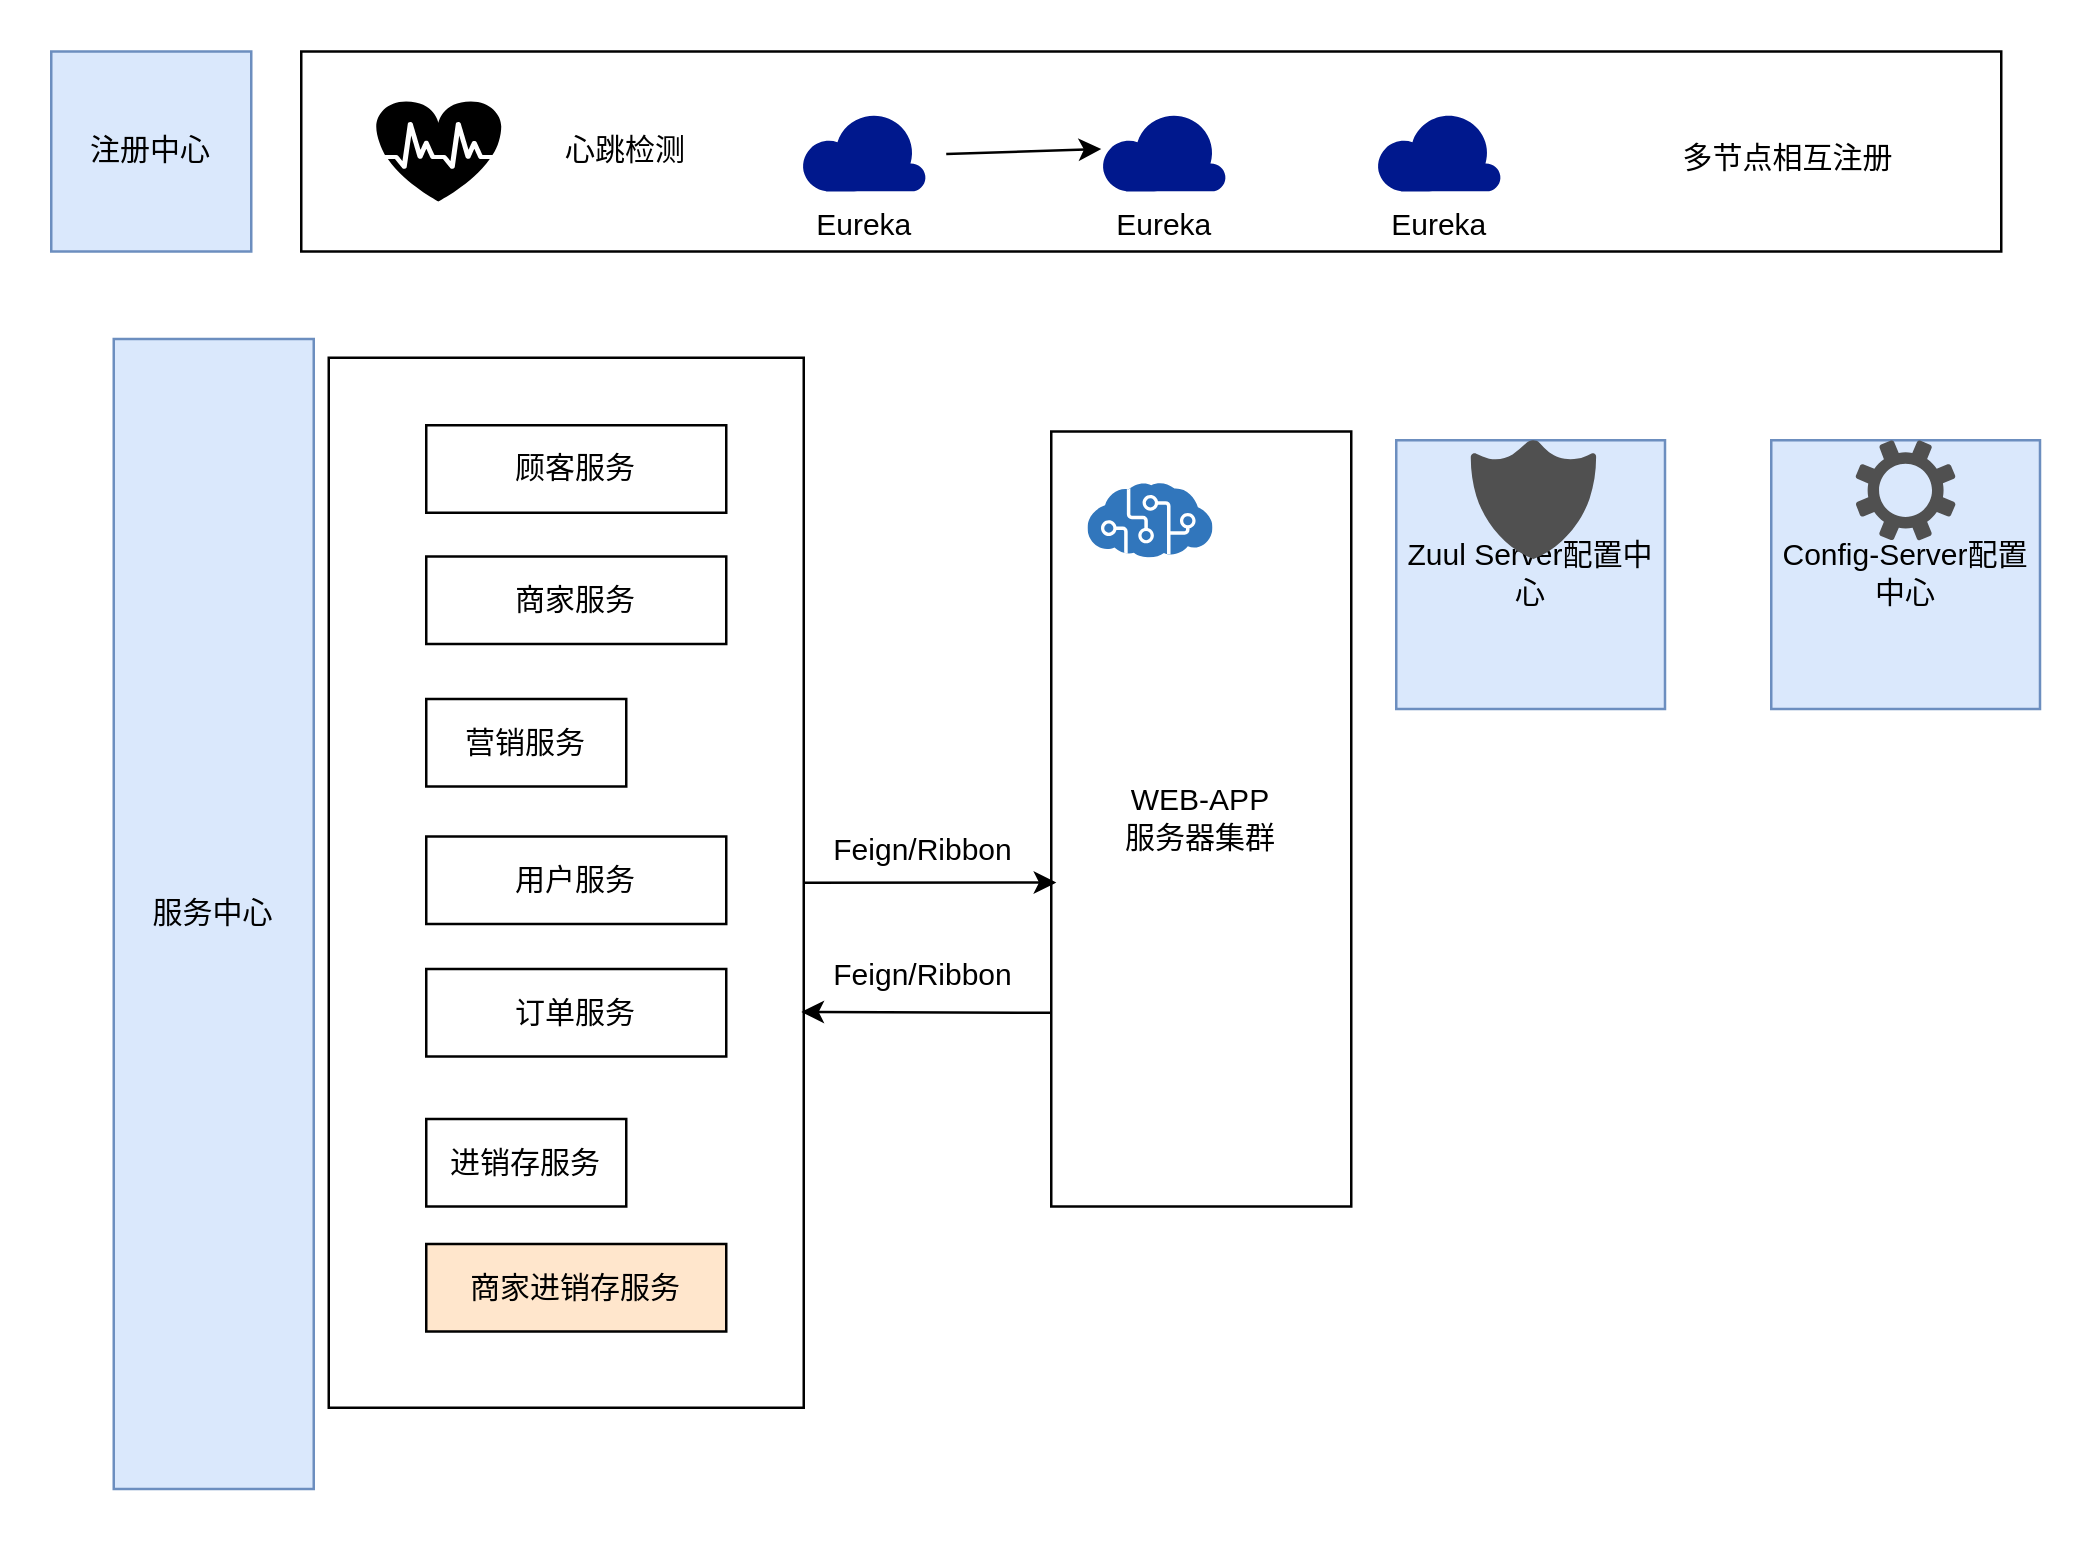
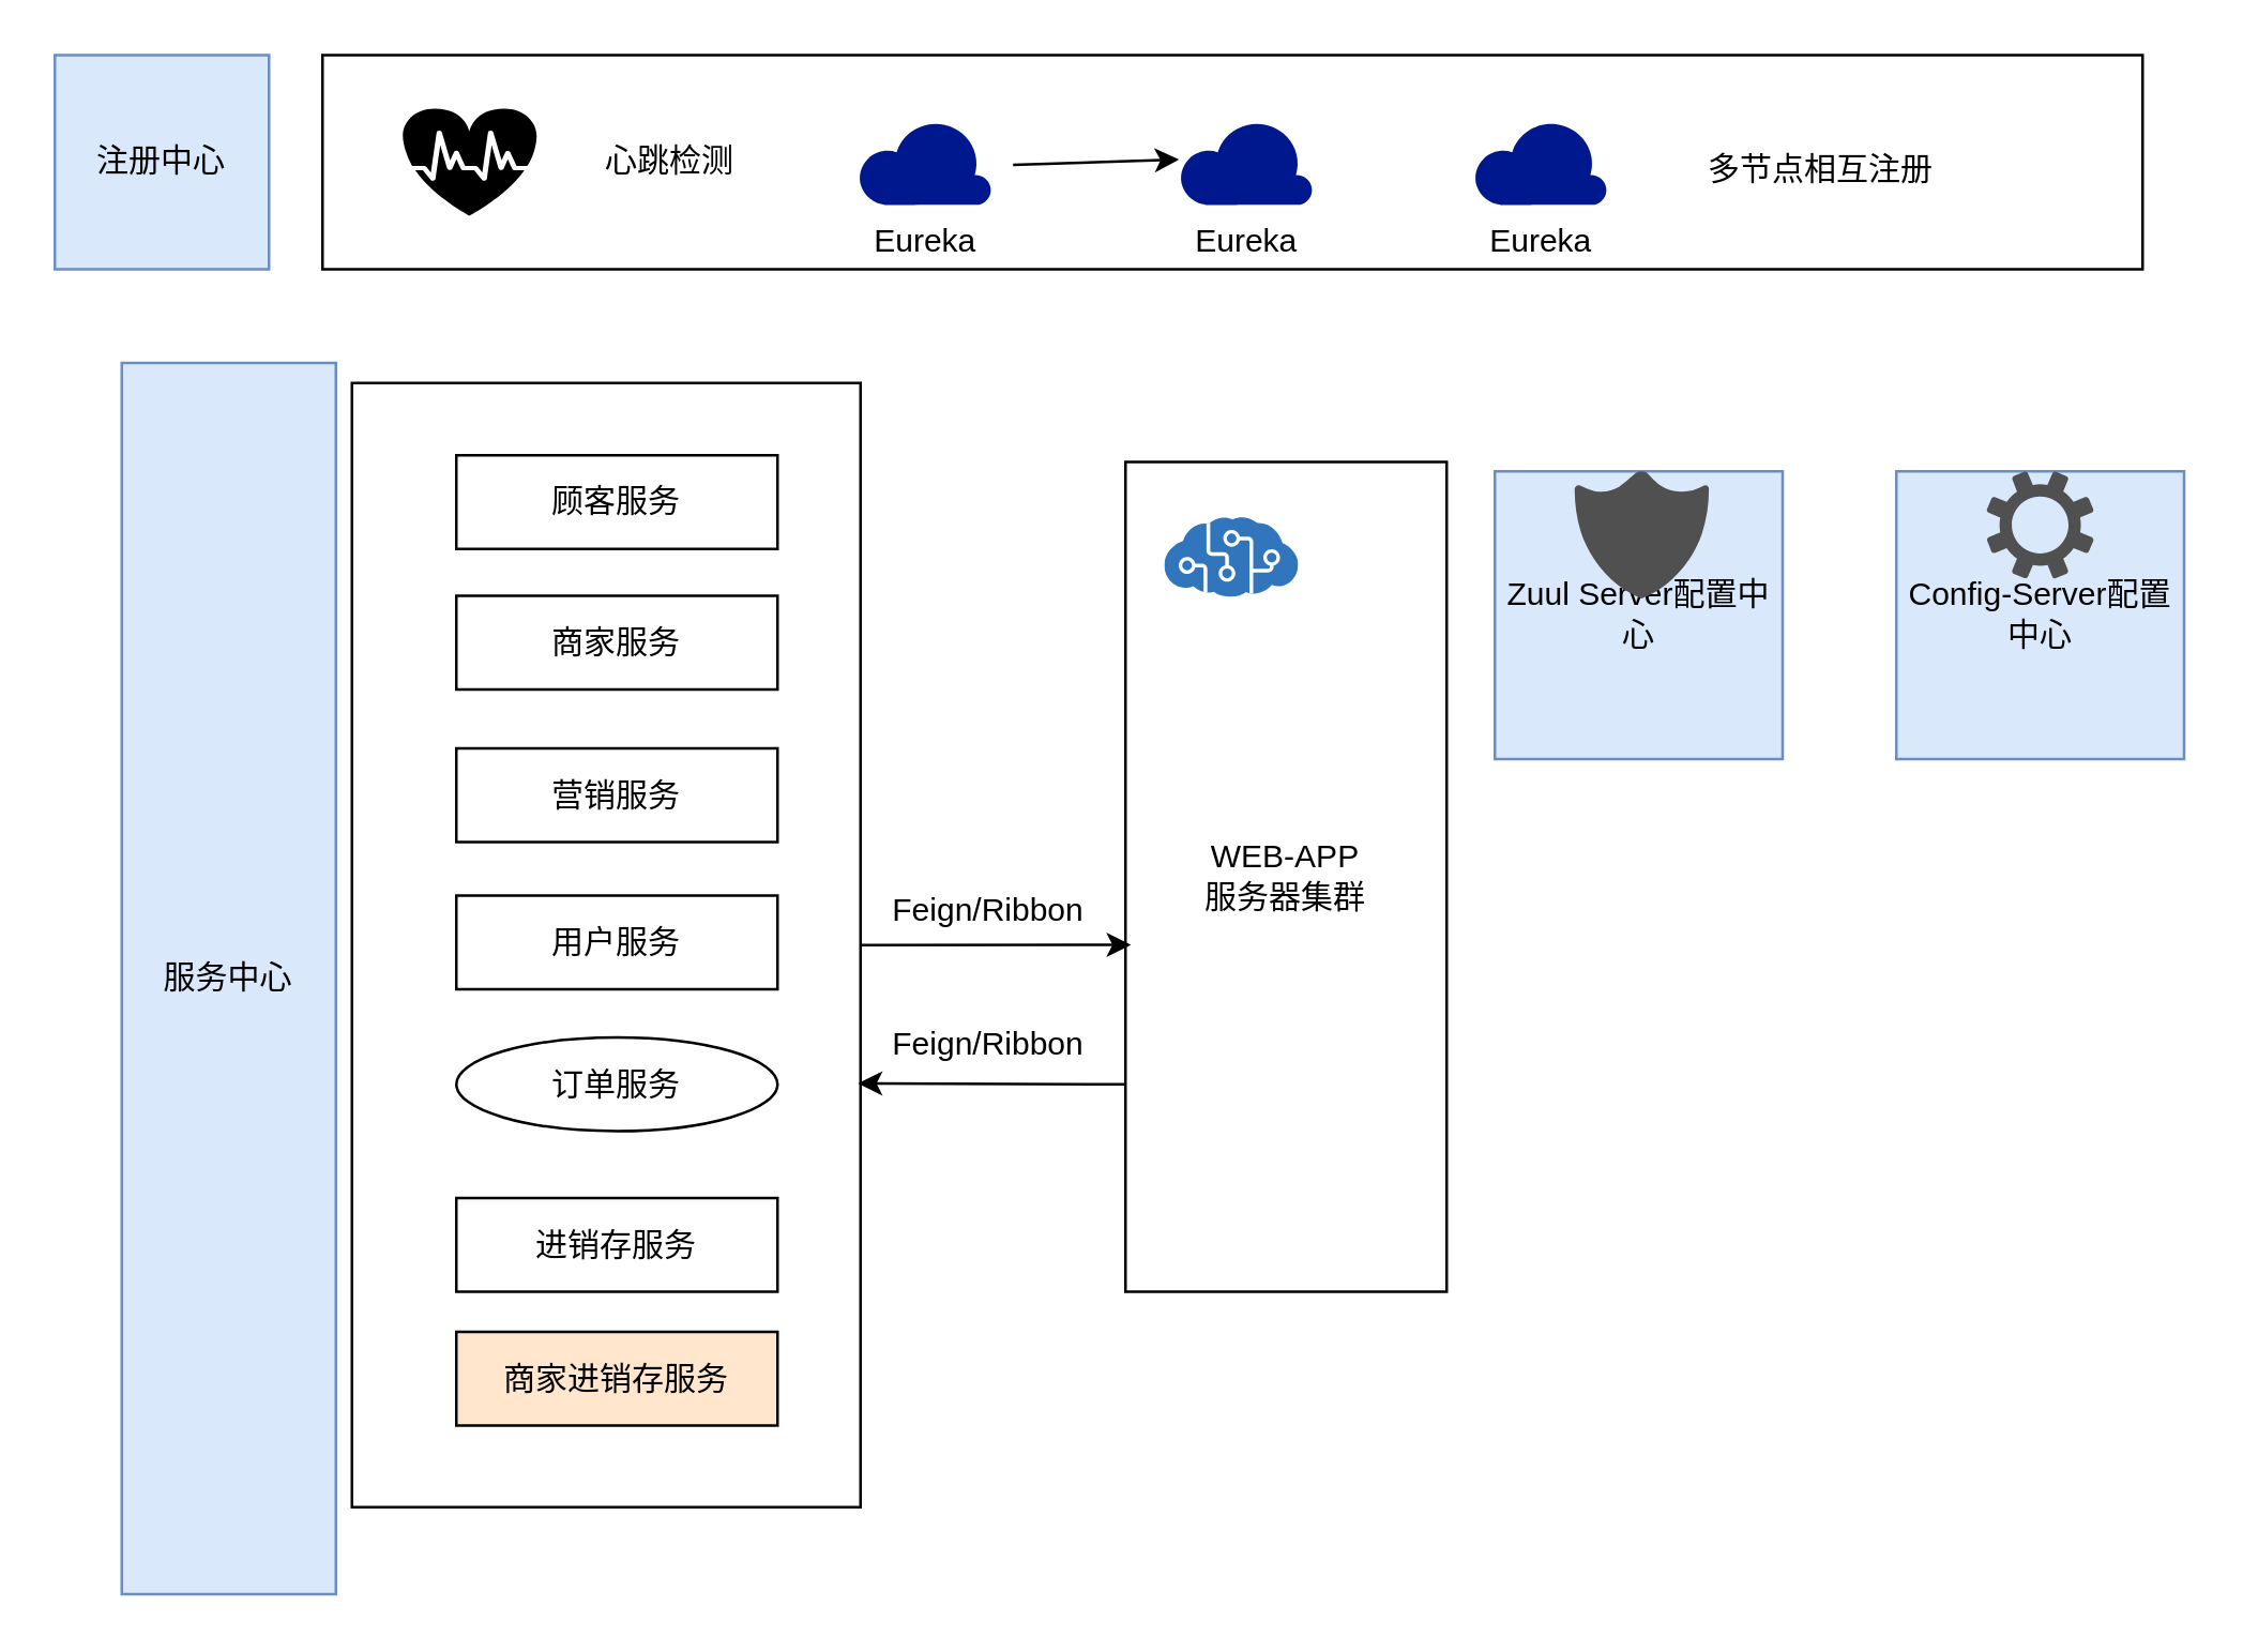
  <mxCell id="0" />
  <mxCell id="1" parent="0" />
  <mxCell id="2" value="注册中心" style="whiteSpace=wrap;html=1;aspect=fixed;fillColor=#dae8fc;strokeColor=#6c8ebf;" parent="1" vertex="1"><mxGeometry x="20" y="20" width="80" height="80" as="geometry" /></mxCell>
  <mxCell id="3" value="Config-Server配置中心" style="whiteSpace=wrap;html=1;aspect=fixed;fillColor=#dae8fc;strokeColor=#6c8ebf;" parent="1" vertex="1"><mxGeometry x="708" y="175.5" width="107.5" height="107.5" as="geometry" /></mxCell>
  <mxCell id="4" value="Zuul Server配置中心" style="whiteSpace=wrap;html=1;aspect=fixed;fillColor=#dae8fc;strokeColor=#6c8ebf;movable=1;resizable=1;rotatable=1;deletable=1;editable=1;connectable=1;" parent="1" vertex="1"><mxGeometry x="558" y="175.5" width="107.5" height="107.5" as="geometry" /></mxCell>
  <mxCell id="5" value="" style="rounded=0;whiteSpace=wrap;html=1;" parent="1" vertex="1"><mxGeometry x="120" y="20" width="680" height="80" as="geometry" /></mxCell>
  <mxCell id="6" value="" style="shape=mxgraph.signs.healthcare.cardiology;html=1;pointerEvents=1;fillColor=#000000;strokeColor=none;verticalLabelPosition=bottom;verticalAlign=top;align=center;" parent="1" vertex="1"><mxGeometry x="150" y="40" width="50" height="40" as="geometry" /></mxCell>
  <mxCell id="7" value="心跳检测" style="text;html=1;strokeColor=none;fillColor=none;align=center;verticalAlign=middle;whiteSpace=wrap;rounded=0;" vertex="1" parent="1"><mxGeometry x="220" y="50" width="60" height="20" as="geometry" /></mxCell>
  <mxCell id="8" value="Eureka" style="aspect=fixed;pointerEvents=1;shadow=0;html=1;labelPosition=center;verticalLabelPosition=bottom;verticalAlign=top;align=center;fillColor=#00188D;shape=mxgraph.azure.cloud;strokeColor=none;perimeterSpacing=1;" vertex="1" parent="1"><mxGeometry x="320" y="44" width="50" height="32" as="geometry" /></mxCell>
- <mxCell id="9" value="多节点相互注册" style="text;html=1;strokeColor=none;fillColor=none;align=center;verticalAlign=middle;whiteSpace=wrap;rounded=0;" vertex="1" parent="1"><mxGeometry x="670" y="50" width="90" height="26" as="geometry" /></mxCell>
+ <mxCell id="9" value="多节点相互注册" style="text;html=1;strokeColor=none;fillColor=none;align=center;verticalAlign=middle;whiteSpace=wrap;rounded=0;" vertex="1" parent="1"><mxGeometry x="635" y="50" width="90" height="26" as="geometry" /></mxCell>
  <mxCell id="10" value="Eureka" style="aspect=fixed;pointerEvents=1;shadow=0;html=1;labelPosition=center;verticalLabelPosition=bottom;verticalAlign=top;align=center;fillColor=#00188D;shape=mxgraph.azure.cloud;strokeColor=none;perimeterSpacing=1;" vertex="1" parent="1"><mxGeometry x="550" y="44" width="50" height="32" as="geometry" /></mxCell>
  <mxCell id="11" value="Eureka" style="aspect=fixed;pointerEvents=1;shadow=0;html=1;labelPosition=center;verticalLabelPosition=bottom;verticalAlign=top;align=center;fillColor=#00188D;shape=mxgraph.azure.cloud;strokeColor=none;perimeterSpacing=1;" vertex="1" parent="1"><mxGeometry x="440" y="44" width="50" height="32" as="geometry" /></mxCell>
  <mxCell id="12" value="" style="endArrow=classic;html=1;" edge="1" parent="1"><mxGeometry width="50" height="50" relative="1" as="geometry"><mxPoint x="378" y="61" as="sourcePoint" /><mxPoint x="440" y="59" as="targetPoint" /><Array as="points" /></mxGeometry></mxCell>
  <mxCell id="13" value="服务中心" style="rounded=0;whiteSpace=wrap;html=1;strokeColor=#6c8ebf;fillColor=#dae8fc;" vertex="1" parent="1"><mxGeometry x="45" y="135" width="80" height="460" as="geometry" /></mxCell>
  <mxCell id="14" value="" style="pointerEvents=1;shadow=0;dashed=0;html=1;strokeColor=none;labelPosition=center;verticalLabelPosition=bottom;verticalAlign=top;align=center;fillColor=#505050;shape=mxgraph.mscae.enterprise.settings" vertex="1" parent="1"><mxGeometry x="741.75" y="175.5" width="40" height="40" as="geometry" /></mxCell>
  <mxCell id="15" value="" style="pointerEvents=1;shadow=0;dashed=0;html=1;strokeColor=none;labelPosition=center;verticalLabelPosition=bottom;verticalAlign=top;align=center;fillColor=#505050;shape=mxgraph.mscae.intune.protection;movable=1;resizable=1;rotatable=1;deletable=1;editable=1;connectable=1;" vertex="1" parent="1"><mxGeometry x="587.75" y="175.5" width="50.25" height="47.5" as="geometry" /></mxCell>
  <mxCell id="16" value="顾客服务" style="rounded=0;whiteSpace=wrap;html=1;" vertex="1" parent="1"><mxGeometry x="170" y="169.5" width="120" height="35" as="geometry" /></mxCell>
- <mxCell id="17" value="进销存服务" style="rounded=0;whiteSpace=wrap;html=1;strokeColor=#000000;" vertex="1" parent="1"><mxGeometry x="170" y="447" width="80" height="35" as="geometry" /></mxCell>
+ <mxCell id="17" value="进销存服务" style="rounded=0;whiteSpace=wrap;html=1;strokeColor=#000000;" vertex="1" parent="1"><mxGeometry x="170" y="447" width="120" height="35" as="geometry" /></mxCell>
  <mxCell id="18" value="商家服务" style="rounded=0;whiteSpace=wrap;html=1;strokeColor=#000000;" vertex="1" parent="1"><mxGeometry x="170" y="222" width="120" height="35" as="geometry" /></mxCell>
- <mxCell id="19" value="订单服务" style="rounded=0;whiteSpace=wrap;html=1;strokeColor=#000000;" vertex="1" parent="1"><mxGeometry x="170" y="387" width="120" height="35" as="geometry" /></mxCell>
- <mxCell id="20" value="营销服务" style="rounded=0;whiteSpace=wrap;html=1;strokeColor=#000000;" vertex="1" parent="1"><mxGeometry x="170" y="279" width="80" height="35" as="geometry" /></mxCell>
+ <mxCell id="19" value="订单服务" style="ellipse;whiteSpace=wrap;html=1;strokeColor=#000000;" vertex="1" parent="1"><mxGeometry x="170" y="387" width="120" height="35" as="geometry" /></mxCell>
+ <mxCell id="20" value="营销服务" style="rounded=0;whiteSpace=wrap;html=1;strokeColor=#000000;" vertex="1" parent="1"><mxGeometry x="170" y="279" width="120" height="35" as="geometry" /></mxCell>
  <mxCell id="21" value="用户服务" style="rounded=0;whiteSpace=wrap;html=1;strokeColor=#000000;" vertex="1" parent="1"><mxGeometry x="170" y="334" width="120" height="35" as="geometry" /></mxCell>
  <mxCell id="22" value="商家进销存服务" style="rounded=0;whiteSpace=wrap;html=1;strokeColor=#000000;fillColor=#ffe6cc;" vertex="1" parent="1"><mxGeometry x="170" y="497" width="120" height="35" as="geometry" /></mxCell>
  <mxCell id="23" value="WEB-APP&lt;br&gt;服务器集群" style="rounded=0;whiteSpace=wrap;html=1;strokeColor=#000000;fillColor=#ffffff;" vertex="1" parent="1"><mxGeometry x="420" y="172" width="120" height="310" as="geometry" /></mxCell>
  <mxCell id="24" value="" style="aspect=fixed;html=1;points=[];align=center;image;fontSize=12;image=img/lib/mscae/Cognitive_Services.svg;strokeColor=#000000;fillColor=#ffffff;" vertex="1" parent="1"><mxGeometry x="435" y="193" width="50" height="30" as="geometry" /></mxCell>
  <mxCell id="25" value="" style="rounded=0;whiteSpace=wrap;html=1;strokeColor=#000000;fillColor=none;" vertex="1" parent="1"><mxGeometry x="131" y="142.5" width="190" height="420" as="geometry" /></mxCell>
  <mxCell id="26" value="" style="endArrow=classic;html=1;entryX=0.017;entryY=0.582;entryDx=0;entryDy=0;entryPerimeter=0;" edge="1" parent="1" source="25" target="23"><mxGeometry width="50" height="50" relative="1" as="geometry"><mxPoint x="430" y="330" as="sourcePoint" /><mxPoint x="480" y="280" as="targetPoint" /></mxGeometry></mxCell>
  <mxCell id="27" value="" style="endArrow=classic;html=1;entryX=0.995;entryY=0.623;entryDx=0;entryDy=0;entryPerimeter=0;exitX=0;exitY=0.75;exitDx=0;exitDy=0;" edge="1" parent="1" source="23" target="25"><mxGeometry width="50" height="50" relative="1" as="geometry"><mxPoint x="430" y="330" as="sourcePoint" /><mxPoint x="480" y="280" as="targetPoint" /></mxGeometry></mxCell>
  <mxCell id="28" value="Feign/Ribbon" style="text;html=1;strokeColor=none;fillColor=none;align=center;verticalAlign=middle;whiteSpace=wrap;rounded=0;" vertex="1" parent="1"><mxGeometry x="349" y="330" width="40" height="20" as="geometry" /></mxCell>
  <mxCell id="29" value="Feign/Ribbon" style="text;html=1;strokeColor=none;fillColor=none;align=center;verticalAlign=middle;whiteSpace=wrap;rounded=0;" vertex="1" parent="1"><mxGeometry x="349" y="380" width="40" height="20" as="geometry" /></mxCell>
